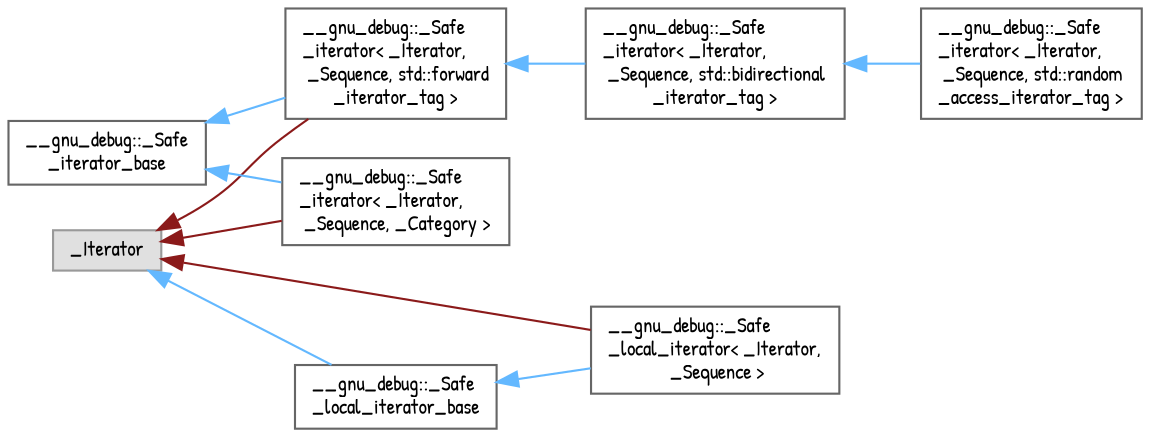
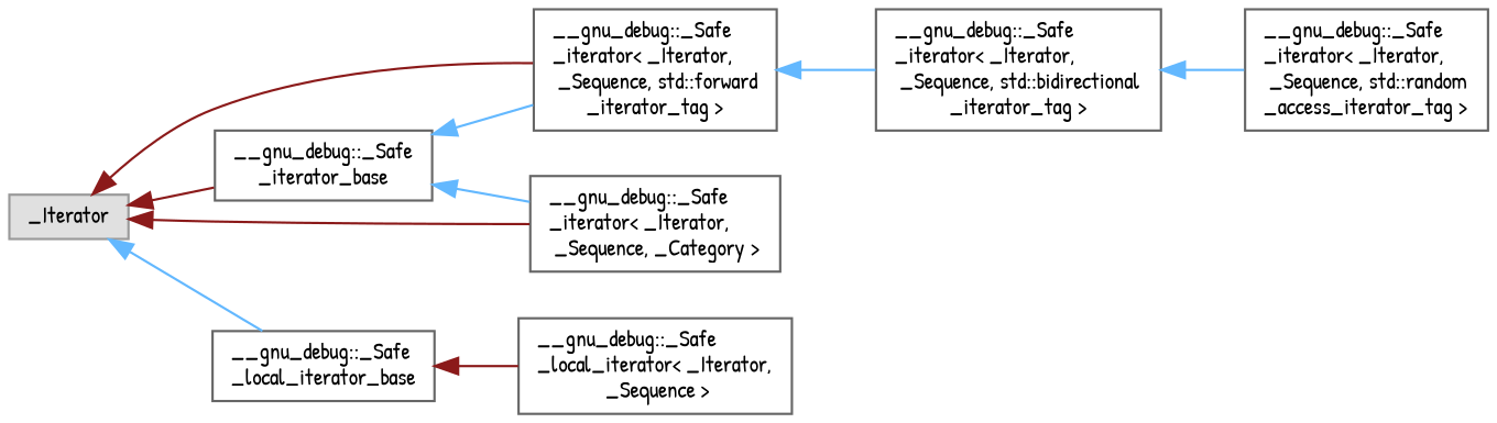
  digraph {
    fontname="Patrick Hand"
    rankdir=LR
    node [color=grey40 fillcolor=white fontname="Patrick Hand" fontsize=10 shape=box style=filled]
    edge [color=steelblue1 dir=back fontname="Patrick Hand" fontsize=10 labelfontname=Helvetica labelfontsize=10 style=solid]
    n1 [color=grey60 fillcolor="#E0E0E0" height=0.2 label=_Iterator width=0.4]
    n2 [height=0.2 label="__gnu_debug::_Safe\l_iterator\< _Iterator,\l _Sequence, std::forward\l_iterator_tag \>" width=0.4]
    n3 [height=0.2 label="__gnu_debug::_Safe\l_iterator\< _Iterator,\l _Sequence, _Category \>" width=0.4]
    n4 [height=0.2 label="__gnu_debug::_Safe\l_local_iterator\< _Iterator,\l _Sequence \>" width=0.4]
    n5 [height=0.2 label="__gnu_debug::_Safe\l_local_iterator_base" width=0.4]
    n6 [height=0.2 label="__gnu_debug::_Safe\l_iterator\< _Iterator,\l _Sequence, std::bidirectional\l_iterator_tag \>" width=0.4]
    n7 [height=0.2 label="__gnu_debug::_Safe\l_iterator\< _Iterator,\l _Sequence, std::random\l_access_iterator_tag \>" width=0.4]
    n8 [height=0.2 label="__gnu_debug::_Safe\l_iterator_base" width=0.4]
    n1 -> n2 [color=firebrick4]
    n1 -> n3 [color=firebrick4]
-   n1 -> n4 [color=firebrick4]
+   n1 -> n8 [color=firebrick4]
    n1 -> n5
    n2 -> n6
-   n5 -> n4
+   n5 -> n4 [color=firebrick4]
    n6 -> n7
    n8 -> n2
    n8 -> n3
  }
